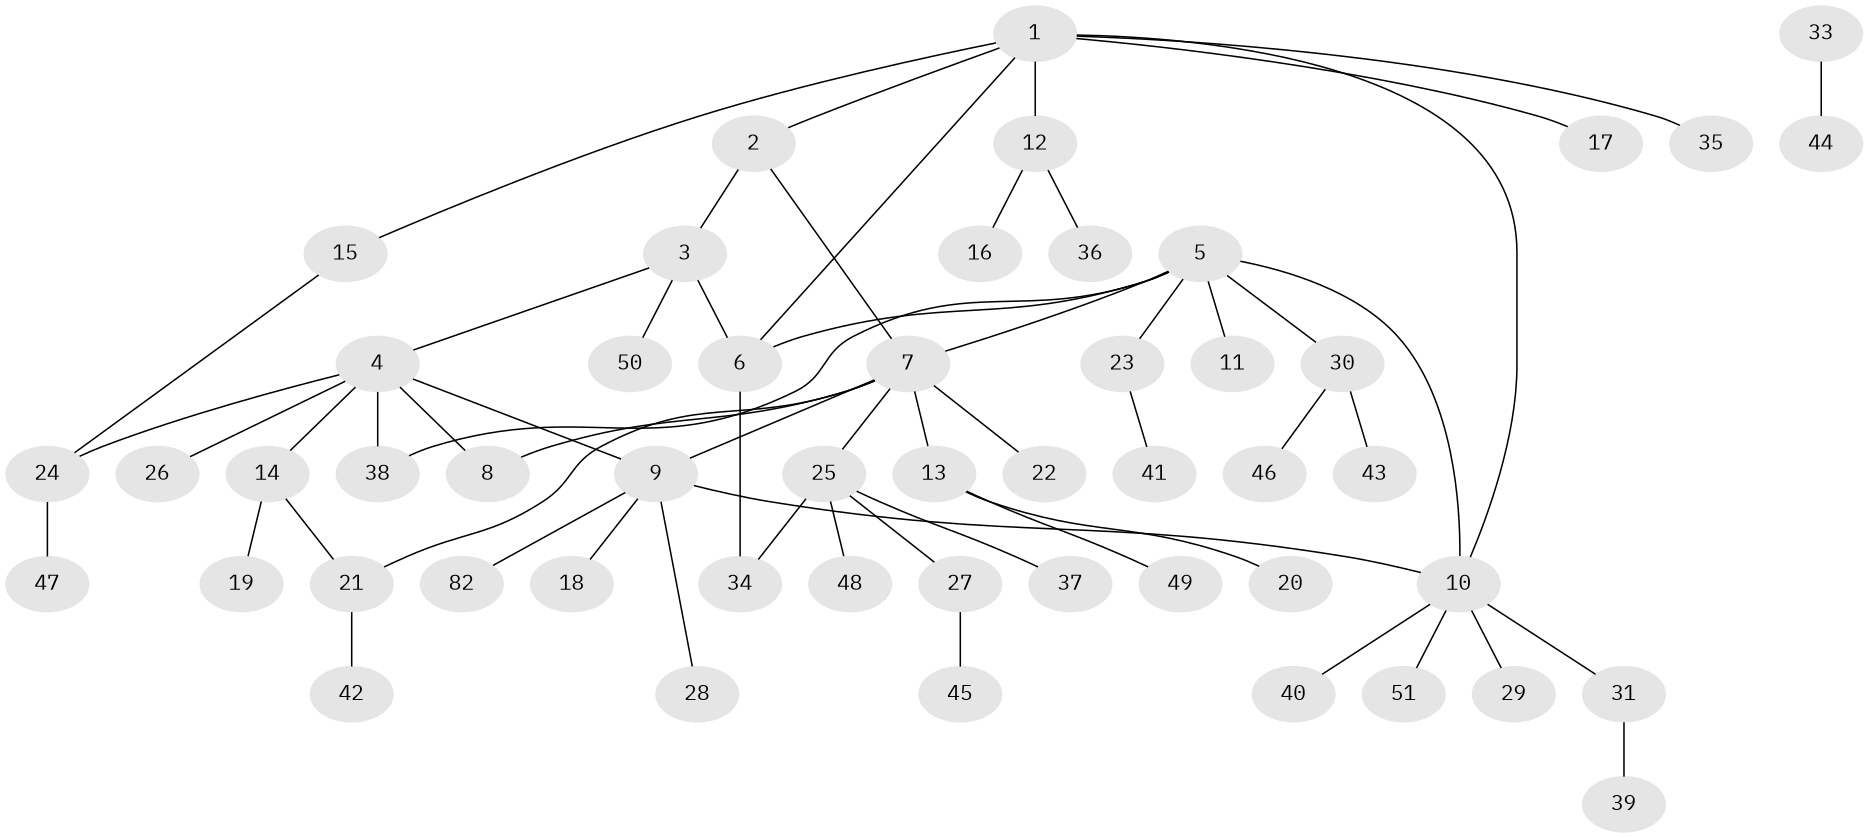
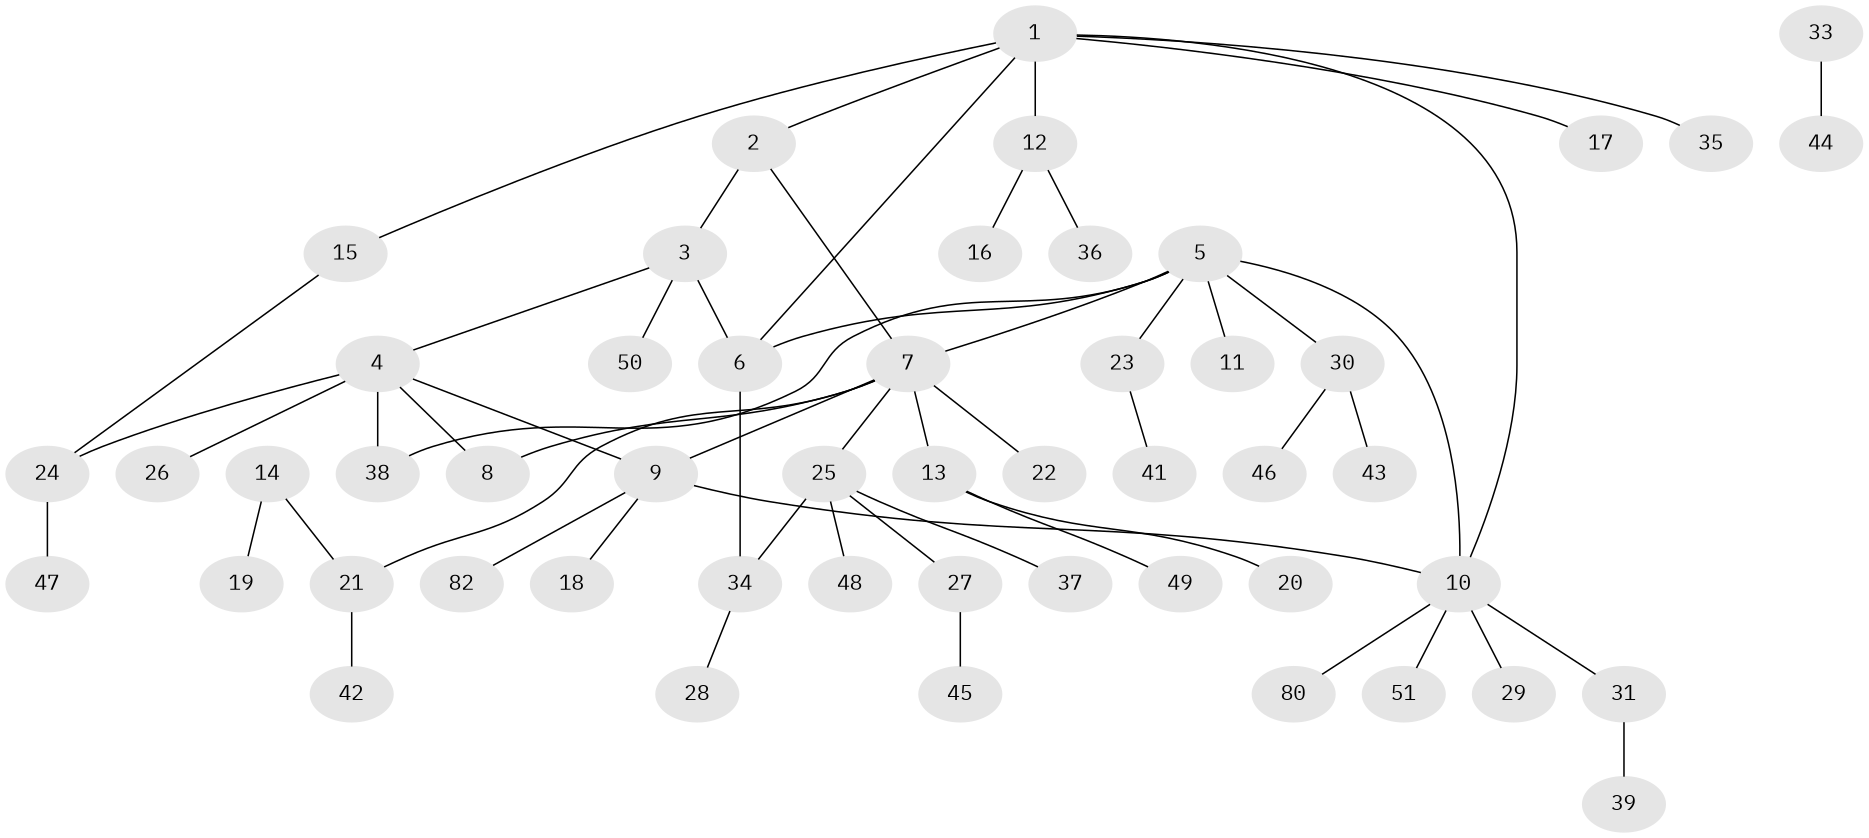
  graph {
    fontname="IBM Plex Mono"
    node [color=gray90 fontname="IBM Plex Mono" style=filled]
    edge [fontname="IBM Plex Mono"]
    1
    2
    6
    10
    12
    15
    17
    35
    3
    7
    34
    29
    31
-   40
+   40 [label=80]
    51
    16
    36
    24
    4
    50
    8
    9
    13
    21
    22
    25
    14
    26
    38
    18
    28
    n32 [label=82]
    19
    47
    5
    11
    23
    30
    41
    43
    46
    33
    44
    20
    49
    42
    27
    37
    48
    39
    45
    1 -- 2
    1 -- 6
    1 -- 10
    1 -- 12
    1 -- 15
    1 -- 17
    1 -- 35
    2 -- 3
    2 -- 7
    6 -- 34
    10 -- 29
    10 -- 31
    10 -- 40
    10 -- 51
    12 -- 16
    12 -- 36
    15 -- 24
    3 -- 6
    3 -- 4
    3 -- 50
    7 -- 8
    7 -- 9
    7 -- 13
    7 -- 21
    7 -- 22
    7 -- 25
    31 -- 39
    24 -- 47
    4 -- 24
    4 -- 8
    4 -- 9
-   4 -- 14
    4 -- 26
    4 -- 38
    9 -- 10
    9 -- 18
-   9 -- 28
+   34 -- 28
    9 -- n32
    13 -- 20
    13 -- 49
    21 -- 42
    25 -- 34
    25 -- 27
    25 -- 37
    25 -- 48
    14 -- 21
    14 -- 19
    5 -- 6
    5 -- 10
    5 -- 7
    5 -- 38
    5 -- 11
    5 -- 23
    5 -- 30
    23 -- 41
    30 -- 43
    30 -- 46
    33 -- 44
    27 -- 45
  }
